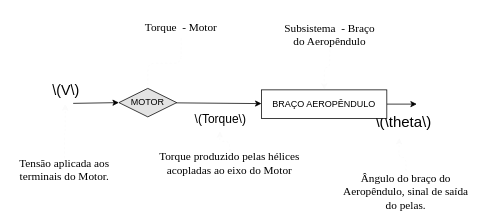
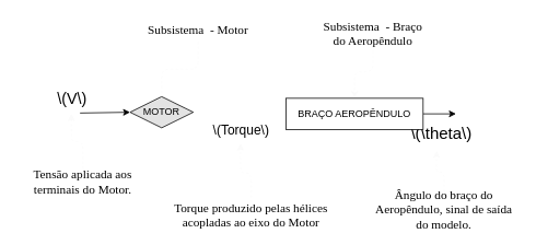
  <mxCell id="0" />
  <mxCell id="1" parent="0" />
  <mxCell id="2" value="\(V\)" style="text;html=1;align=center;verticalAlign=middle;resizable=0;points=[];autosize=1;strokeColor=none;fillColor=none;fontSize=19;shadow=0;" parent="1" vertex="1"><mxGeometry x="59" y="102" width="55" height="36" as="geometry" /></mxCell>
- <mxCell id="3" value="" style="edgeStyle=none;html=1;shadow=0;" parent="1" source="4" target="7" edge="1"><mxGeometry relative="1" as="geometry" /></mxCell>
  <mxCell id="4" value="MOTOR" style="rhombus;whiteSpace=wrap;html=1;fontStyle=0;shadow=0;fillColor=#E3E3E3;" parent="1" vertex="1"><mxGeometry x="158" y="117" width="77" height="38" as="geometry" /></mxCell>
  <mxCell id="5" value="\(\theta\)" style="text;html=1;align=center;verticalAlign=middle;resizable=0;points=[];autosize=1;strokeColor=none;fillColor=none;fontSize=20;shadow=0;" parent="1" vertex="1"><mxGeometry x="490" y="142" width="93" height="37" as="geometry" /></mxCell>
  <mxCell id="6" style="edgeStyle=none;html=1;shadow=0;" parent="1" source="7" edge="1"><mxGeometry relative="1" as="geometry"><mxPoint x="555" y="138" as="targetPoint" /></mxGeometry></mxCell>
  <mxCell id="7" value="BRAÇO AEROPÊNDULO" style="rounded=0;whiteSpace=wrap;html=1;fontStyle=0;shadow=0;fillColor=#ffffff;" parent="1" vertex="1"><mxGeometry x="348" y="119" width="167" height="38" as="geometry" /></mxCell>
  <mxCell id="8" value="" style="endArrow=classic;html=1;entryX=0;entryY=0.5;entryDx=0;entryDy=0;shadow=0;" parent="1" target="4" edge="1"><mxGeometry width="50" height="50" relative="1" as="geometry"><mxPoint x="97" y="137" as="sourcePoint" /><mxPoint x="300" y="122" as="targetPoint" /></mxGeometry></mxCell>
  <mxCell id="9" value="\(Torque\)" style="text;html=1;align=center;verticalAlign=middle;resizable=0;points=[];autosize=1;strokeColor=none;fillColor=none;fontSize=16;fontStyle=0;shadow=0;" parent="1" vertex="1"><mxGeometry x="249" y="142" width="87" height="32" as="geometry" /></mxCell>
  <mxCell id="10" style="edgeStyle=orthogonalEdgeStyle;html=1;dashed=1;shadow=0;strokeColor=#FAFAFA;opacity=70;endArrow=none;" parent="1" source="11" target="4" edge="1"><mxGeometry relative="1" as="geometry" /></mxCell>
- <mxCell id="11" value="Torque  - Motor" style="text;strokeColor=none;fillColor=none;align=center;verticalAlign=middle;rounded=0;fontFamily=Times New Roman;fontStyle=0;fontSize=15;shadow=0;fontColor=default;whiteSpace=wrap;html=1;" parent="1" vertex="1"><mxGeometry x="173" y="20" width="136" height="30" as="geometry" /></mxCell>
+ <mxCell id="11" value="Subsistema  - Motor" style="text;strokeColor=none;fillColor=none;align=center;verticalAlign=middle;rounded=0;fontFamily=Times New Roman;fontStyle=0;fontSize=15;shadow=0;fontColor=default;whiteSpace=wrap;html=1;" parent="1" vertex="1"><mxGeometry x="173" y="20" width="136" height="30" as="geometry" /></mxCell>
  <mxCell id="12" style="edgeStyle=orthogonalEdgeStyle;html=1;dashed=1;shadow=0;strokeColor=#FAFAFA;opacity=70;" parent="1" source="13" target="7" edge="1"><mxGeometry relative="1" as="geometry" /></mxCell>
- <mxCell id="13" value="Subsistema&amp;nbsp; - Braço do Aeropêndulo" style="text;html=1;strokeColor=none;fillColor=none;align=center;verticalAlign=middle;whiteSpace=wrap;rounded=0;fontFamily=Times New Roman;fontStyle=0;fontSize=15;shadow=0;" parent="1" vertex="1"><mxGeometry x="371" y="30" width="136" height="30" as="geometry" /></mxCell>
+ <mxCell id="13" value="Subsistema&amp;nbsp; - Braço do Aeropêndulo" style="text;html=1;strokeColor=none;fillColor=none;align=center;verticalAlign=middle;whiteSpace=wrap;rounded=0;fontFamily=Times New Roman;fontStyle=0;fontSize=15;shadow=0;" parent="1" vertex="1"><mxGeometry x="386" y="25" width="136" height="30" as="geometry" /></mxCell>
  <mxCell id="14" style="edgeStyle=orthogonalEdgeStyle;html=1;dashed=1;shadow=0;strokeColor=#FAFAFA;opacity=70;" parent="1" source="15" target="2" edge="1"><mxGeometry relative="1" as="geometry" /></mxCell>
- <mxCell id="15" value="Tensão aplicada aos terminais do Motor." style="text;html=1;strokeColor=none;fillColor=none;align=center;verticalAlign=middle;whiteSpace=wrap;rounded=0;fontFamily=Times New Roman;fontStyle=0;fontSize=15;shadow=0;" parent="1" vertex="1"><mxGeometry x="20" y="210" width="131" height="30" as="geometry" /></mxCell>
+ <mxCell id="15" value="Tensão aplicada aos terminais do Motor." style="text;html=1;strokeColor=none;fillColor=none;align=center;verticalAlign=middle;whiteSpace=wrap;rounded=0;fontFamily=Times New Roman;fontStyle=0;fontSize=15;shadow=0;" parent="1" vertex="1"><mxGeometry x="35" y="205" width="131" height="30" as="geometry" /></mxCell>
  <mxCell id="16" style="edgeStyle=orthogonalEdgeStyle;html=1;dashed=1;shadow=0;strokeColor=#FAFAFA;opacity=70;" parent="1" source="17" target="9" edge="1"><mxGeometry relative="1" as="geometry"><mxPoint x="277" y="183" as="targetPoint" /></mxGeometry></mxCell>
- <mxCell id="17" value="Torque produzido pelas hélices acopladas ao eixo do Motor&lt;br style=&quot;font-size: 15px;&quot;&gt;" style="text;html=1;strokeColor=none;fillColor=none;align=center;verticalAlign=middle;whiteSpace=wrap;rounded=0;fontFamily=Times New Roman;fontStyle=0;fontSize=15;shadow=0;" parent="1" vertex="1"><mxGeometry x="204" y="201" width="203" height="30" as="geometry" /></mxCell>
+ <mxCell id="17" value="Torque produzido pelas hélices acopladas ao eixo do Motor&lt;br style=&quot;font-size: 15px;&quot;&gt;" style="text;html=1;strokeColor=none;fillColor=none;align=center;verticalAlign=middle;whiteSpace=wrap;rounded=0;fontFamily=Times New Roman;fontStyle=0;fontSize=15;shadow=0;" parent="1" vertex="1"><mxGeometry x="204" y="246" width="203" height="30" as="geometry" /></mxCell>
  <mxCell id="18" style="edgeStyle=orthogonalEdgeStyle;html=1;dashed=1;entryX=0.445;entryY=1.111;entryDx=0;entryDy=0;entryPerimeter=0;shadow=0;strokeColor=#FAFAFA;opacity=70;" parent="1" source="19" target="5" edge="1"><mxGeometry relative="1" as="geometry"><mxPoint x="531" y="152" as="targetPoint" /></mxGeometry></mxCell>
- <mxCell id="19" value="Ângulo do braço do Aeropêndulo, sinal de saída do pelas." style="text;html=1;strokeColor=none;fillColor=none;align=center;verticalAlign=middle;whiteSpace=wrap;rounded=0;fontFamily=Times New Roman;fontStyle=0;fontSize=15;shadow=0;" parent="1" vertex="1"><mxGeometry x="450" y="239" width="181" height="30" as="geometry" /></mxCell>
+ <mxCell id="19" value="Ângulo do braço do Aeropêndulo, sinal de saída do modelo." style="text;html=1;strokeColor=none;fillColor=none;align=center;verticalAlign=middle;whiteSpace=wrap;rounded=0;fontFamily=Times New Roman;fontStyle=0;fontSize=15;shadow=0;" parent="1" vertex="1"><mxGeometry x="450" y="239" width="181" height="30" as="geometry" /></mxCell>
